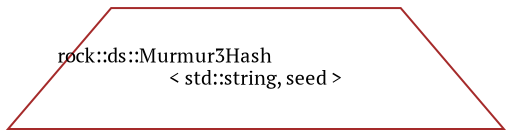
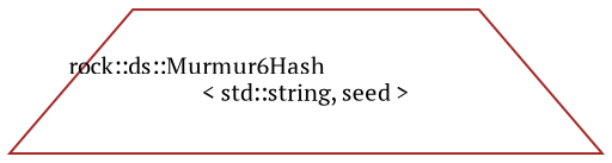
  digraph {
    rankdir=LR
    fontname="PT Serif"
-   n1 [color=brown fillcolor=white fontname="PT Serif" fontsize=10 height=0.2 label="rock::ds::Murmur3Hash\l\< std::string, seed \>" shape=trapezium style=filled width=0.4]
+   n1 [color=brown fillcolor=white fontname="PT Serif" fontsize=10 height=0.2 label="rock::ds::Murmur6Hash\l\< std::string, seed \>" shape=trapezium style=filled width=0.4]
  }
